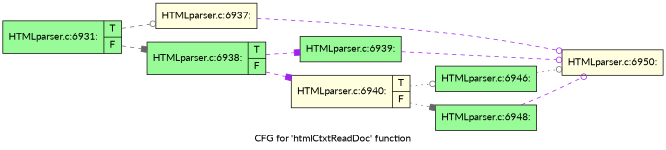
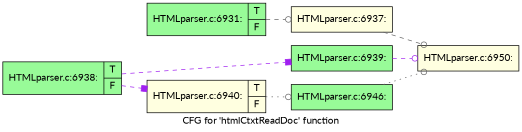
  digraph {
    fontname=Lato
    label="CFG for 'htmlCtxtReadDoc' function"
    rankdir=LR
    node [fillcolor=palegreen fontname=Lato shape=record style=filled]
    edge [arrowhead=odot color=gray40 fontname=Lato style=dashed]
    n1 [label="{HTMLparser.c:6931:|{<s0>T|<s1>F}}"]
    n2 [fillcolor=lightyellow label="{HTMLparser.c:6937:}"]
    n3 [label="{HTMLparser.c:6938:|{<s0>T|<s1>F}}"]
    n4 [fillcolor=lightyellow label="{HTMLparser.c:6950:}"]
    n5 [label="{HTMLparser.c:6939:}"]
    n6 [fillcolor=lightyellow label="{HTMLparser.c:6940:|{<s0>T|<s1>F}}"]
    n7 [label="{HTMLparser.c:6946:}"]
-   n8 [label="{HTMLparser.c:6948:}"]
    n1 -> n2
-   n1 -> n3 [arrowhead=box]
-   n2 -> n4 [color=purple]
+   n2 -> n4
    n3 -> n5 [arrowhead=box color=purple]
    n3 -> n6 [arrowhead=box color=purple]
    n5 -> n4 [color=purple]
    n6 -> n7 [style=dotted]
-   n6 -> n8 [arrowhead=box style=dotted]
    n7 -> n4 [style=dotted]
-   n8 -> n4 [color=purple]
  }
